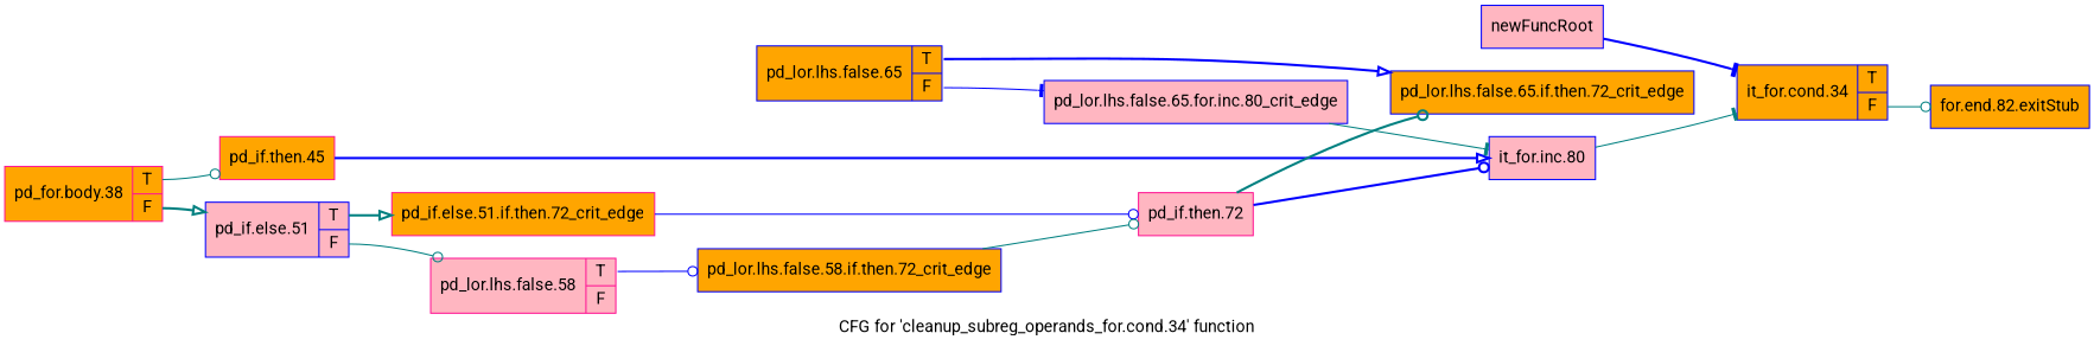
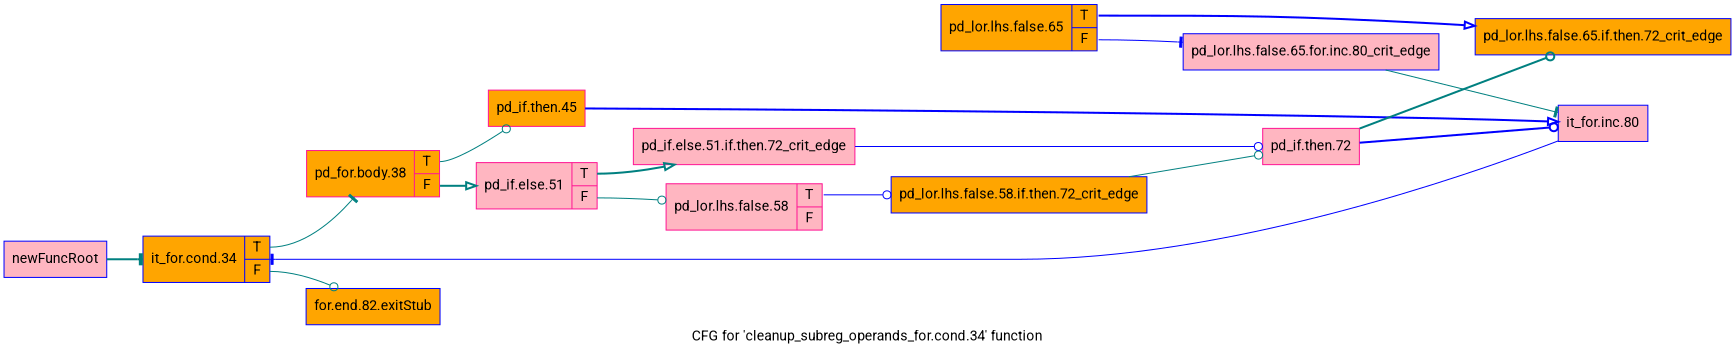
  digraph {
    fontname=Roboto
    label="CFG for 'cleanup_subreg_operands_for.cond.34' function"
    rankdir=LR
    node [color=blue fillcolor=lightpink fontname=Roboto shape=record style=filled]
    edge [arrowhead=odot color=teal fontname=Roboto style=solid]
    n1 [label="{newFuncRoot}"]
    n2 [fillcolor=orange label="{it_for.cond.34|{<s0>T|<s1>F}}"]
    n3 [fillcolor=orange label="{for.end.82.exitStub}"]
    n4 [color=deeppink fillcolor=orange label="{pd_for.body.38|{<s0>T|<s1>F}}"]
    n5 [color=deeppink fillcolor=orange label="{pd_if.then.45}"]
-   n6 [label="{pd_if.else.51|{<s0>T|<s1>F}}"]
+   n6 [color=deeppink label="{pd_if.else.51|{<s0>T|<s1>F}}"]
    n7 [label="{it_for.inc.80}"]
-   n8 [color=deeppink fillcolor=orange label="{pd_if.else.51.if.then.72_crit_edge}"]
+   n8 [color=deeppink label="{pd_if.else.51.if.then.72_crit_edge}"]
    n9 [color=deeppink label="{pd_lor.lhs.false.58|{<s0>T|<s1>F}}"]
    n10 [color=deeppink label="{pd_if.then.72}"]
    n11 [fillcolor=orange label="{pd_lor.lhs.false.58.if.then.72_crit_edge}"]
    n12 [fillcolor=orange label="{pd_lor.lhs.false.65.if.then.72_crit_edge}"]
    n13 [fillcolor=orange label="{pd_lor.lhs.false.65|{<s0>T|<s1>F}}"]
    n14 [label="{pd_lor.lhs.false.65.for.inc.80_crit_edge}"]
-   n1 -> n2 [arrowhead=tee color=blue style=bold]
+   n1 -> n2 [arrowhead=tee style=bold]
    n2 -> n3 [tailport=s1]
+   n2 -> n4 [arrowhead=tee tailport=s0]
    n4 -> n5 [tailport=s0]
    n4 -> n6 [arrowhead=onormal style=bold tailport=s1]
    n5 -> n7 [arrowhead=onormal color=blue style=bold]
    n6 -> n8 [arrowhead=onormal style=bold tailport=s0]
    n6 -> n9 [tailport=s1]
-   n7 -> n2 [arrowhead=tee]
+   n7 -> n2 [arrowhead=tee color=blue]
    n8 -> n10 [color=blue]
    n9 -> n11 [color=blue tailport=s0]
    n10 -> n7 [color=blue style=bold]
    n10 -> n12 [style=bold]
    n11 -> n10
    n13 -> n12 [arrowhead=onormal color=blue style=bold tailport=s0]
    n13 -> n14 [arrowhead=tee color=blue tailport=s1]
    n14 -> n7 [arrowhead=tee]
  }
